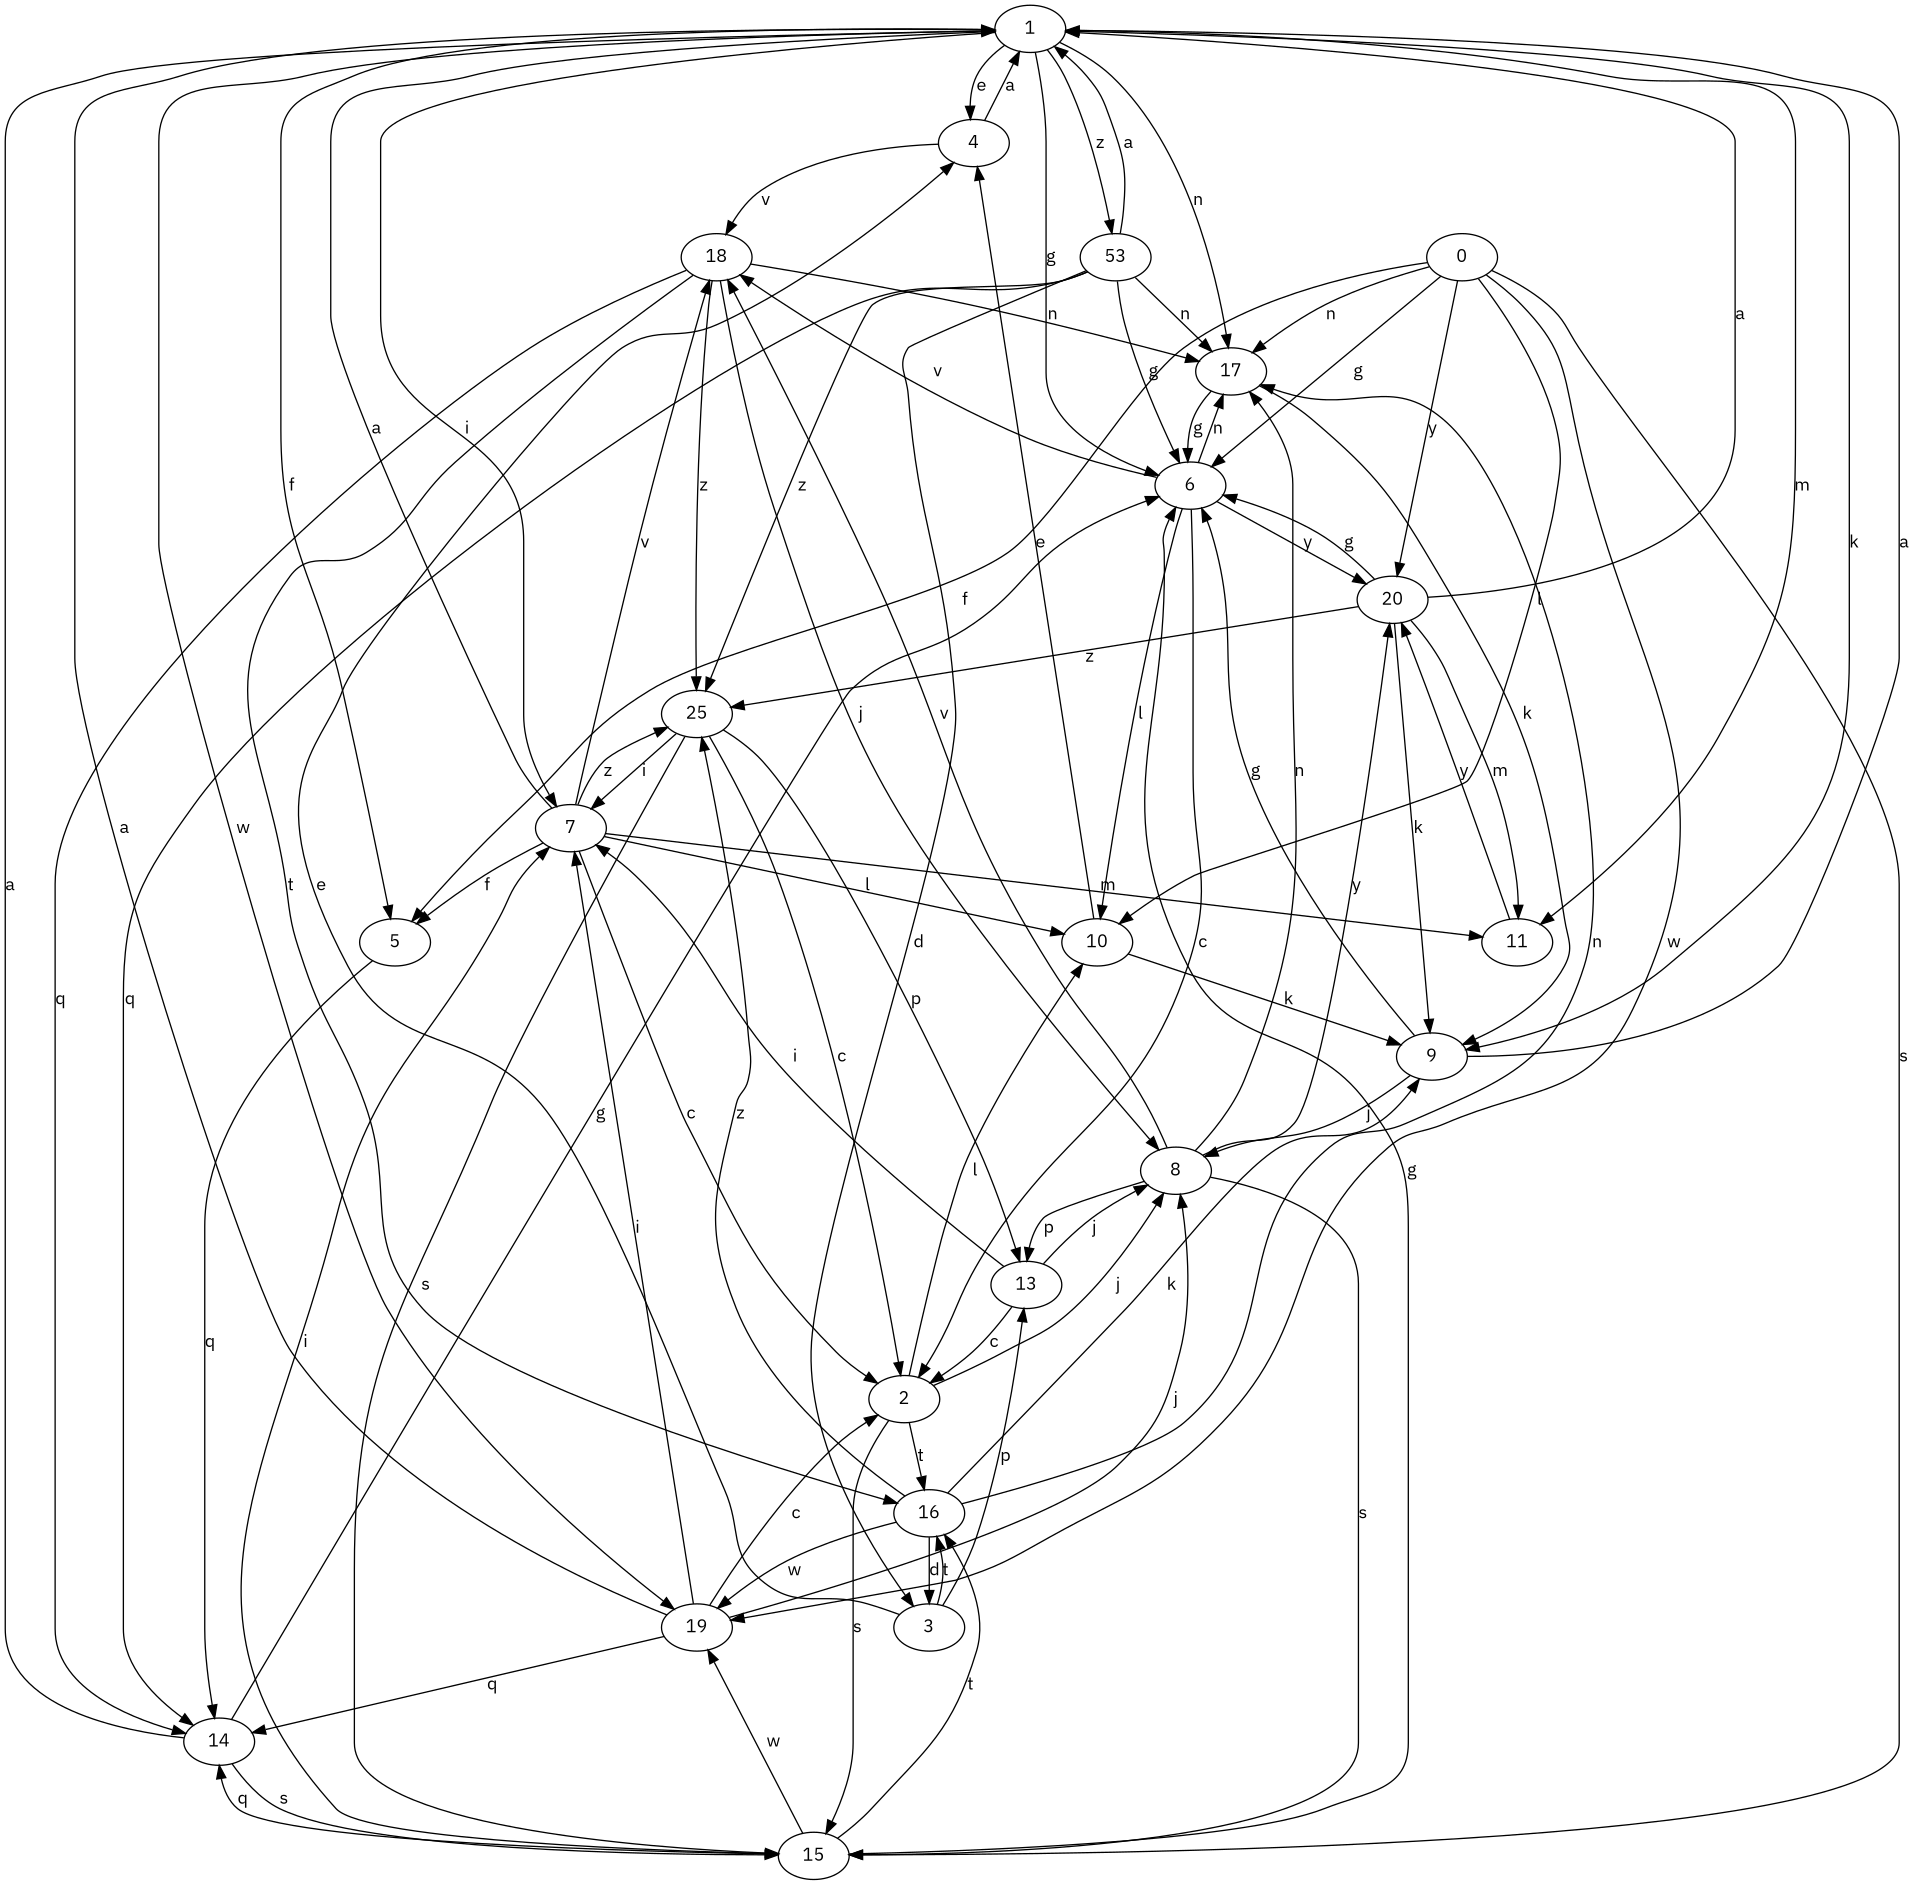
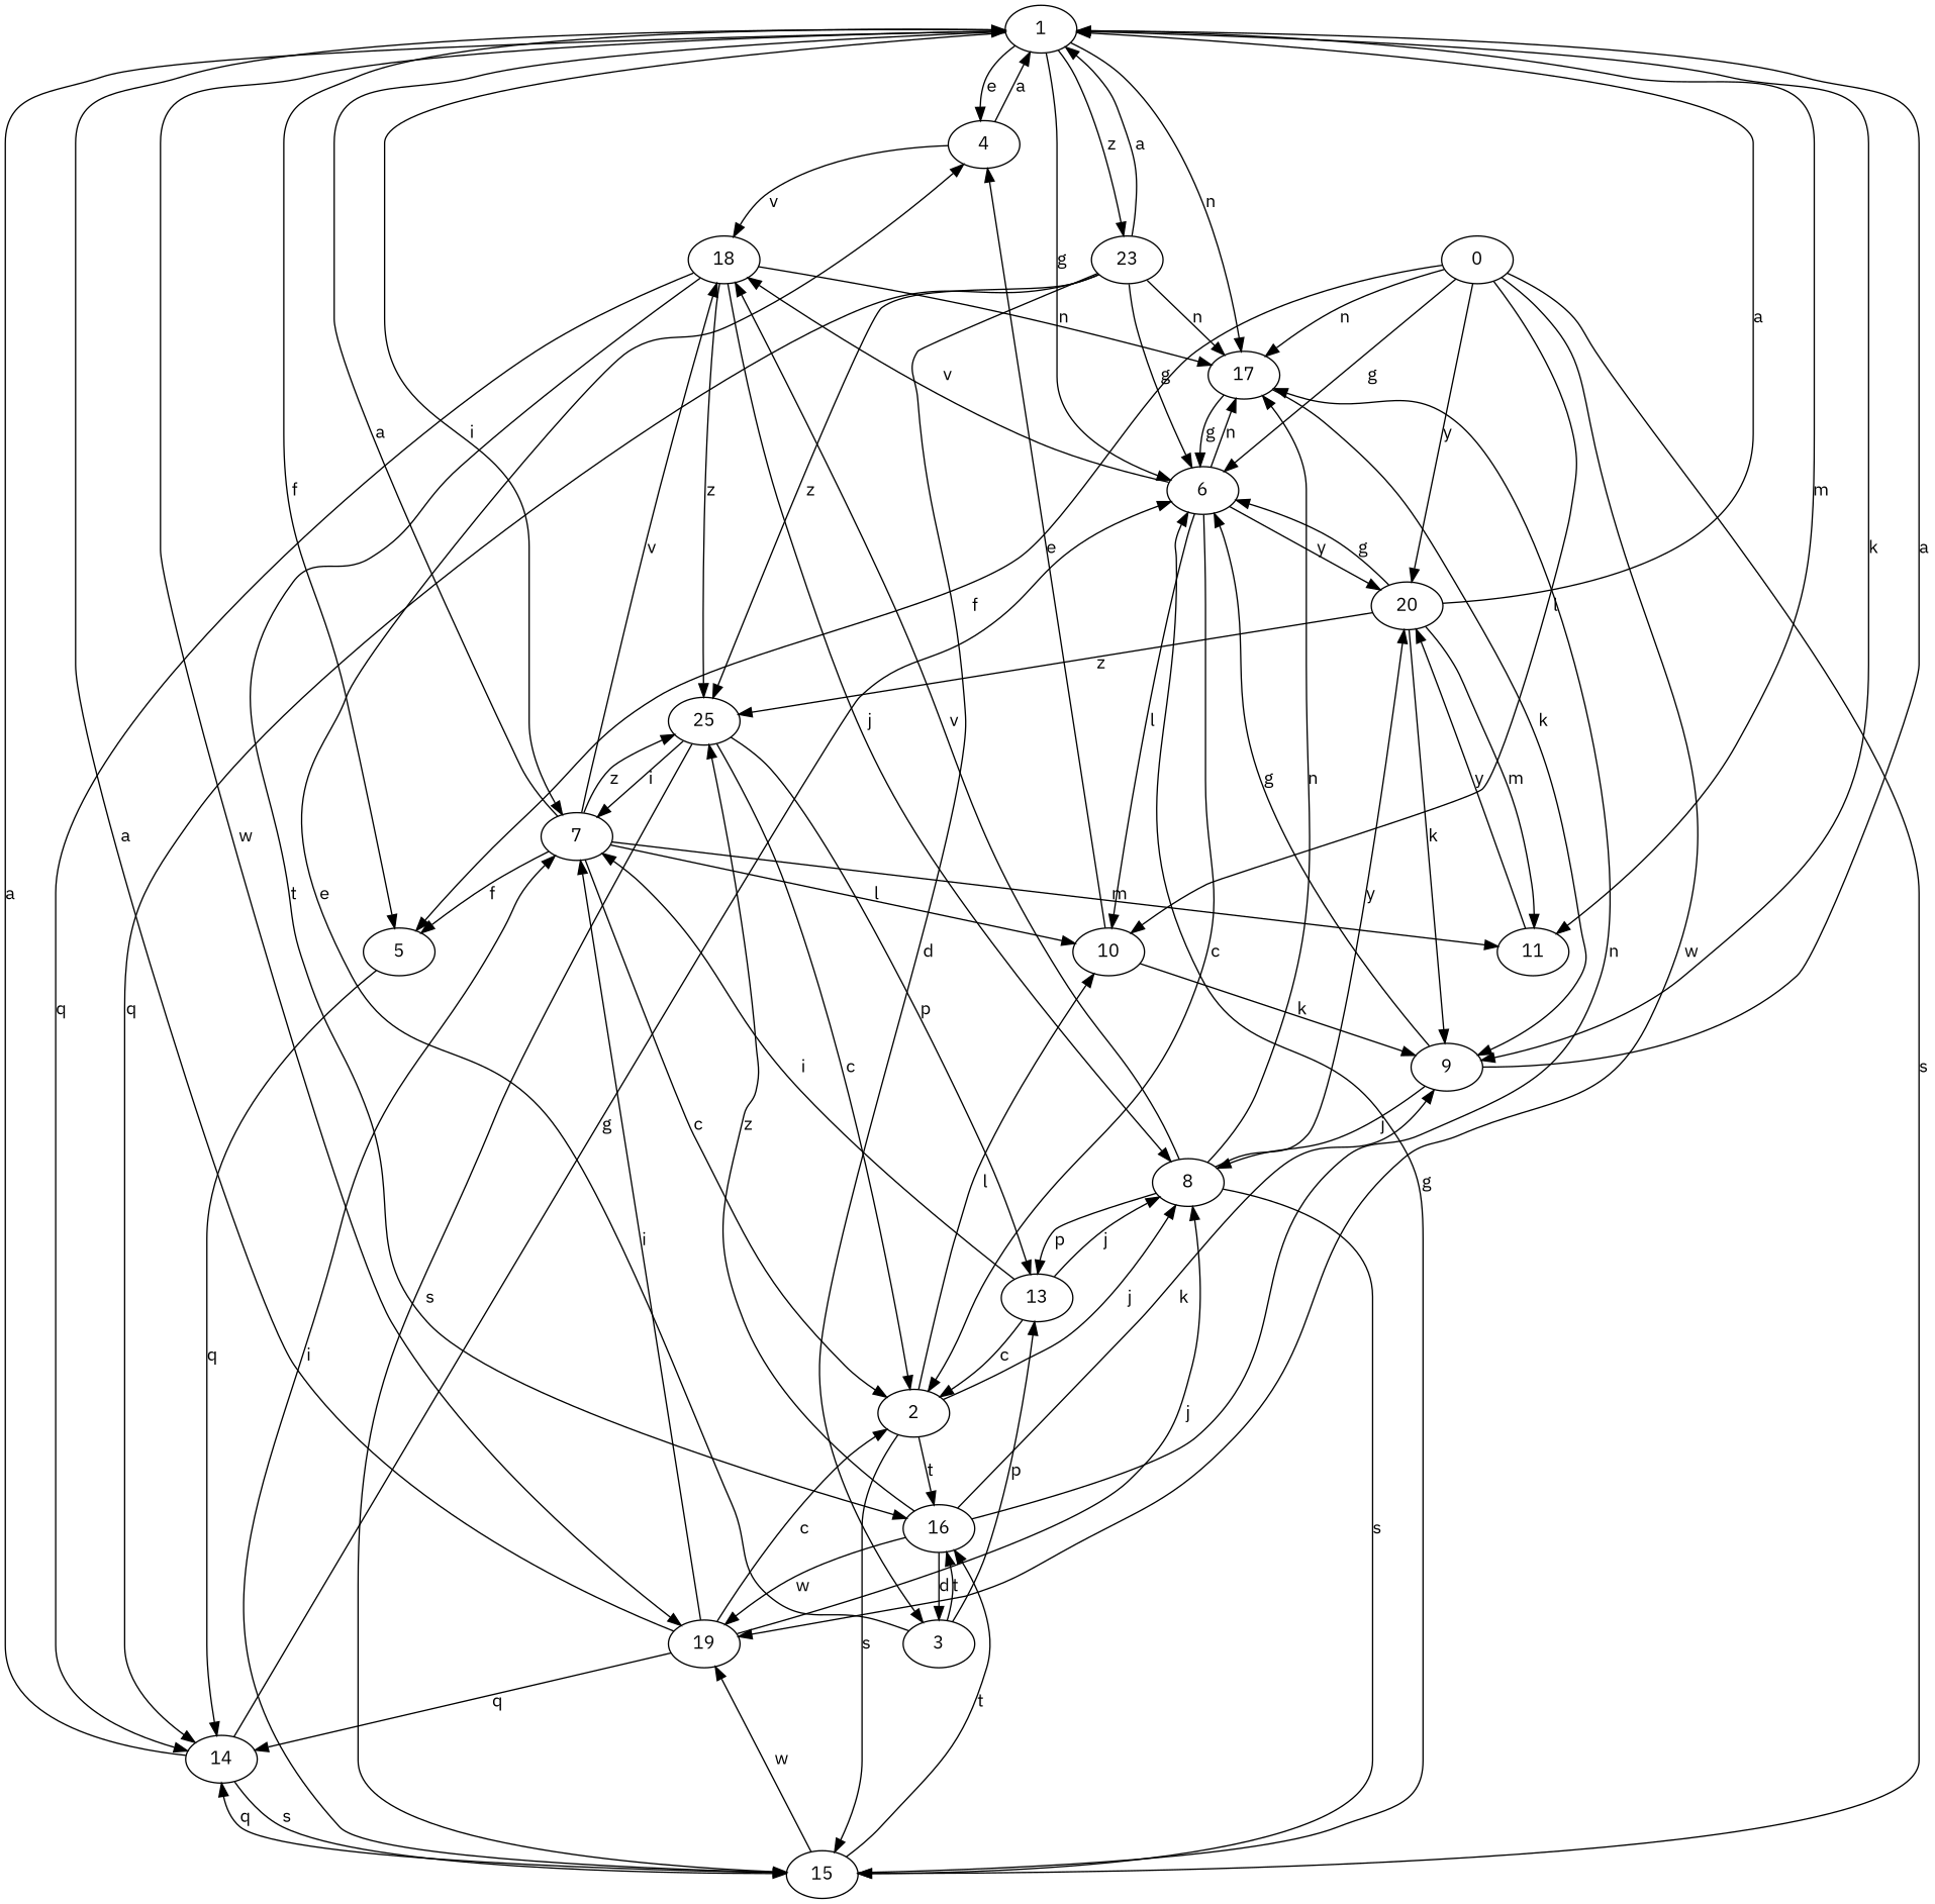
  strict digraph {
    fontname="IBM Plex Sans"
    node [fontname="IBM Plex Sans"]
    edge [fontname="IBM Plex Sans"]
    1
    4
    5
    6
    7
    9
    11
    n8 [label=17]
    19
-   23 [label=53]
+   23
    18
    14
    2
    10
    20
    25
    8
    3
    15
    16
    13
    0
    1 -> 4 [label=e]
    1 -> 5 [label=f]
    1 -> 6 [label=g]
    1 -> 7 [label=i]
    1 -> 9 [label=k]
    1 -> 11 [label=m]
    1 -> n8 [label=n]
    1 -> 19 [label=w]
    1 -> 23 [label=z]
    4 -> 1 [label=a]
    4 -> 18 [label=v]
    5 -> 14 [label=q]
    6 -> n8 [label=n]
    6 -> 18 [label=v]
    6 -> 2 [label=c]
    6 -> 10 [label=l]
    6 -> 20 [label=y]
    7 -> 1 [label=a]
    7 -> 5 [label=f]
    7 -> 11 [label=m]
    7 -> 18 [label=v]
    7 -> 2 [label=c]
    7 -> 10 [label=l]
    7 -> 25 [label=z]
    9 -> 1 [label=a]
    9 -> 6 [label=g]
    9 -> 8 [label=j]
    11 -> 20 [label=y]
    n8 -> 6 [label=g]
    n8 -> 9 [label=k]
    19 -> 1 [label=a]
    19 -> 7 [label=i]
    19 -> 14 [label=q]
    19 -> 2 [label=c]
    19 -> 8 [label=j]
    23 -> 1 [label=a]
    23 -> 6 [label=g]
    23 -> n8 [label=n]
    23 -> 14 [label=q]
    23 -> 25 [label=z]
    23 -> 3 [label=d]
    18 -> n8 [label=n]
    18 -> 14 [label=q]
    18 -> 25 [label=z]
    18 -> 8 [label=j]
    18 -> 16 [label=t]
    14 -> 1 [label=a]
    14 -> 6 [label=g]
    14 -> 15 [label=s]
    2 -> 10 [label=l]
    2 -> 8 [label=j]
    2 -> 15 [label=s]
    2 -> 16 [label=t]
    10 -> 4 [label=e]
    10 -> 9 [label=k]
    20 -> 1 [label=a]
    20 -> 6 [label=g]
    20 -> 9 [label=k]
    20 -> 11 [label=m]
    20 -> 25 [label=z]
    25 -> 7 [label=i]
    25 -> 2 [label=c]
    25 -> 15 [label=s]
    25 -> 13 [label=p]
    8 -> n8 [label=n]
    8 -> 18 [label=v]
    8 -> 20 [label=y]
    8 -> 15 [label=s]
    8 -> 13 [label=p]
    3 -> 4 [label=e]
    3 -> 16 [label=t]
    3 -> 13 [label=p]
    15 -> 6 [label=g]
    15 -> 7 [label=i]
    15 -> 19 [label=w]
    15 -> 14 [label=q]
    15 -> 16 [label=t]
    16 -> 9 [label=k]
    16 -> n8 [label=n]
    16 -> 19 [label=w]
    16 -> 25 [label=z]
    16 -> 3 [label=d]
    13 -> 7 [label=i]
    13 -> 2 [label=c]
    13 -> 8 [label=j]
    0 -> 5 [label=f]
    0 -> 6 [label=g]
    0 -> n8 [label=n]
    0 -> 19 [label=w]
    0 -> 10 [label=l]
    0 -> 20 [label=y]
    0 -> 15 [label=s]
  }
